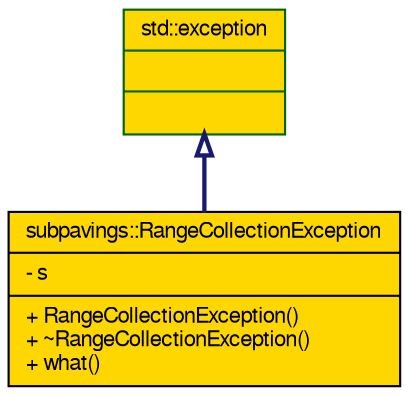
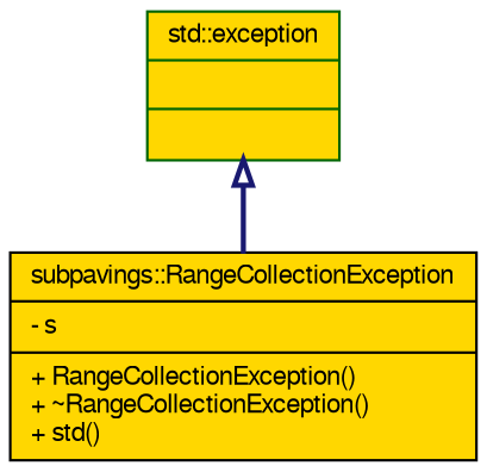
  digraph {
    node [fillcolor=gold fontname=FreeSans fontsize=10 shape=record style=filled]
-   n1 [color=black fontcolor=black height=0.2 label="{subpavings::RangeCollectionException\n|- s\l|+ RangeCollectionException()\l+ ~RangeCollectionException()\l+ what()\l}" width=0.4]
+   n1 [color=black fontcolor=black height=0.2 label="{subpavings::RangeCollectionException\n|- s\l|+ RangeCollectionException()\l+ ~RangeCollectionException()\l+ std()\l}" width=0.4]
    n2 [color=darkgreen height=0.2 label="{std::exception\n||}" width=0.4]
    n2 -> n1 [arrowtail=onormal color=midnightblue dir=back fontname=FreeSans fontsize=10 labelfontname=FreeSans labelfontsize=10 style=bold]
  }
